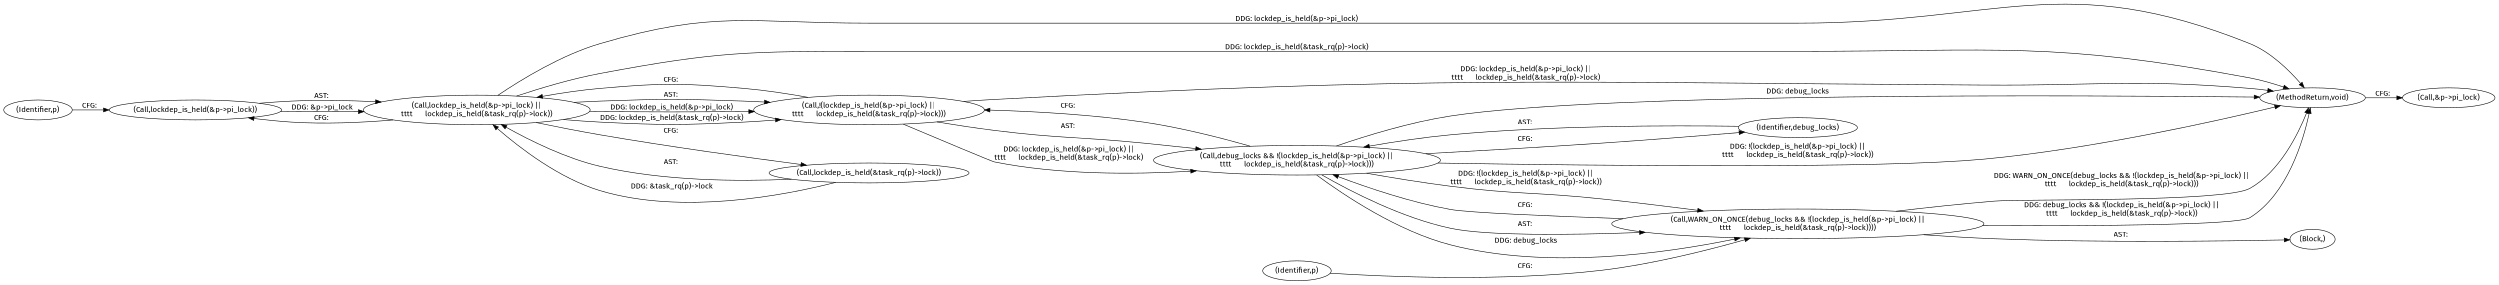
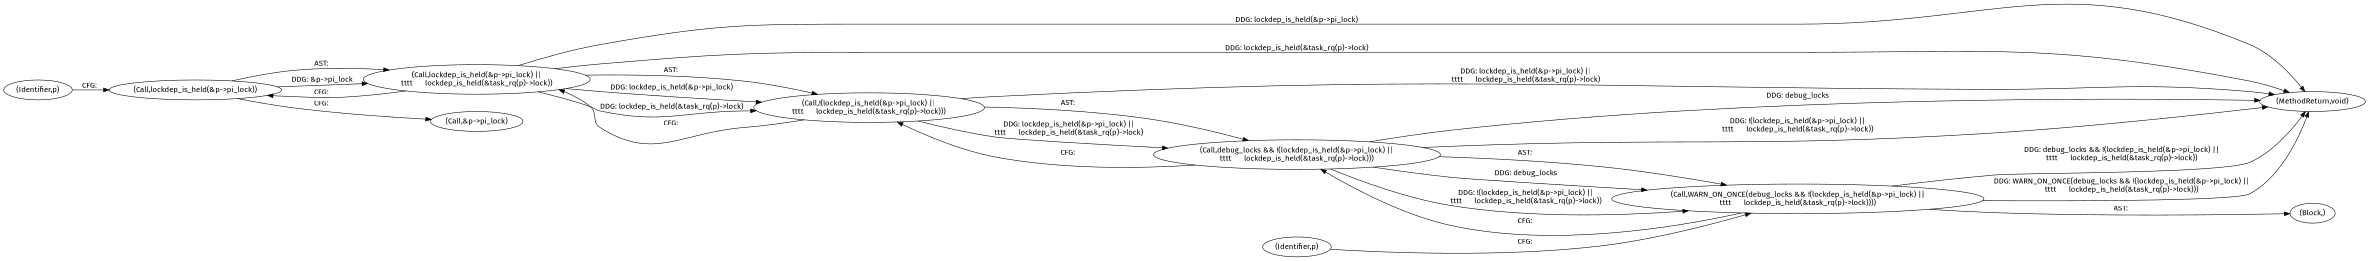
  digraph {
    fontname="Fira Sans"
    rankdir=LR
    node [fontname="Fira Sans"]
    edge [fontname="Fira Sans"]
    n1 [label="(Call,lockdep_is_held(&p->pi_lock))"]
    n2 [label="(Call,lockdep_is_held(&p->pi_lock) ||\n\t\t\t\t      lockdep_is_held(&task_rq(p)->lock))"]
    n3 [label="(Call,&p->pi_lock)"]
    n4 [label="(MethodReturn,void)"]
    n5 [label="(Call,!(lockdep_is_held(&p->pi_lock) ||\n\t\t\t\t      lockdep_is_held(&task_rq(p)->lock)))"]
-   n6 [label="(Call,lockdep_is_held(&task_rq(p)->lock))"]
    n7 [label="(Call,debug_locks && !(lockdep_is_held(&p->pi_lock) ||\n\t\t\t\t      lockdep_is_held(&task_rq(p)->lock)))"]
    n8 [label="(Call,WARN_ON_ONCE(debug_locks && !(lockdep_is_held(&p->pi_lock) ||\n\t\t\t\t      lockdep_is_held(&task_rq(p)->lock))))"]
-   n9 [label="(Identifier,debug_locks)"]
    n10 [label="(Block,)"]
    n11 [label="(Identifier,p)"]
    n12 [label="(Identifier,p)"]
    n1 -> n2 [label="AST: "]
    n1 -> n2 [label="DDG: &p->pi_lock"]
-   n4 -> n3 [label="CFG: "]
+   n1 -> n3 [label="CFG: "]
    n2 -> n1 [label="CFG: "]
    n2 -> n4 [label="DDG: lockdep_is_held(&p->pi_lock)"]
    n2 -> n4 [label="DDG: lockdep_is_held(&task_rq(p)->lock)"]
    n2 -> n5 [label="AST: "]
    n2 -> n5 [label="DDG: lockdep_is_held(&p->pi_lock)"]
    n2 -> n5 [label="DDG: lockdep_is_held(&task_rq(p)->lock)"]
-   n2 -> n6 [label="CFG: "]
    n5 -> n2 [label="CFG: "]
    n5 -> n4 [label="DDG: lockdep_is_held(&p->pi_lock) ||\n\t\t\t\t      lockdep_is_held(&task_rq(p)->lock)"]
    n5 -> n7 [label="AST: "]
    n5 -> n7 [label="DDG: lockdep_is_held(&p->pi_lock) ||\n\t\t\t\t      lockdep_is_held(&task_rq(p)->lock)"]
-   n6 -> n2 [label="AST: "]
-   n6 -> n2 [label="DDG: &task_rq(p)->lock"]
    n7 -> n4 [label="DDG: debug_locks"]
    n7 -> n4 [label="DDG: !(lockdep_is_held(&p->pi_lock) ||\n\t\t\t\t      lockdep_is_held(&task_rq(p)->lock))"]
    n7 -> n5 [label="CFG: "]
    n7 -> n8 [label="AST: "]
    n7 -> n8 [label="DDG: debug_locks"]
    n7 -> n8 [label="DDG: !(lockdep_is_held(&p->pi_lock) ||\n\t\t\t\t      lockdep_is_held(&task_rq(p)->lock))"]
-   n7 -> n9 [label="CFG: "]
    n8 -> n4 [label="DDG: debug_locks && !(lockdep_is_held(&p->pi_lock) ||\n\t\t\t\t      lockdep_is_held(&task_rq(p)->lock))"]
    n8 -> n4 [label="DDG: WARN_ON_ONCE(debug_locks && !(lockdep_is_held(&p->pi_lock) ||\n\t\t\t\t      lockdep_is_held(&task_rq(p)->lock)))"]
    n8 -> n7 [label="CFG: "]
    n8 -> n10 [label="AST: "]
-   n9 -> n7 [label="AST: "]
    n11 -> n1 [label="CFG: "]
    n12 -> n8 [label="CFG: "]
  }
